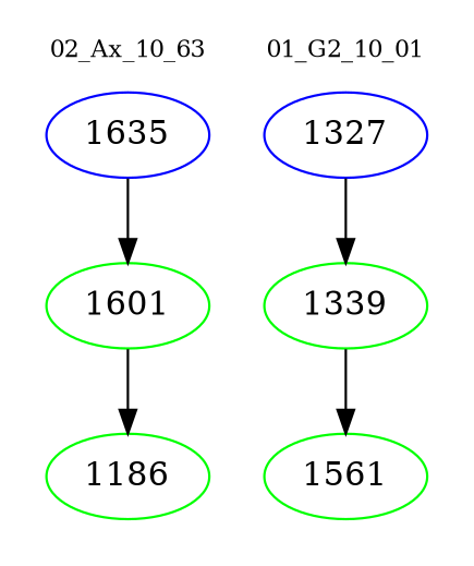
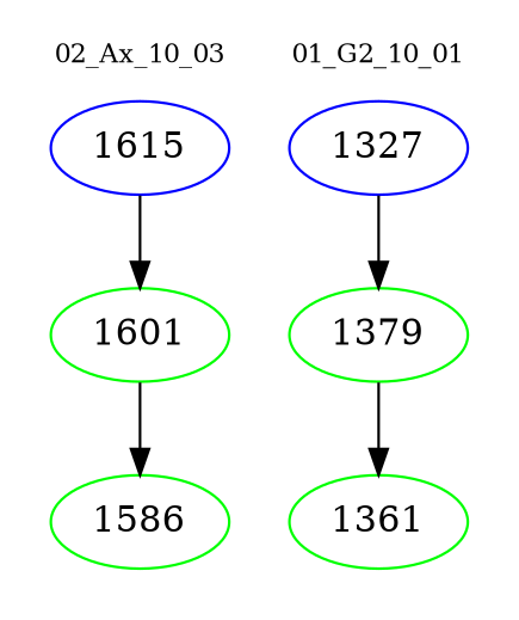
  digraph {
    node [color=green]
    edge [color=black]
    n1 [label=1601]
-   n2 [label=1186]
-   n3 [color=blue label=1635]
-   n4 [label=1339]
+   n2 [label=1586]
+   n3 [color=blue label=1615]
+   n4 [label=1379]
    n5 [color=blue label=1327]
-   n6 [label=1561]
+   n6 [label=1361]
    subgraph cluster_1 {
      color=white
      fontsize=10
-     label="02_Ax_10_63"
+     label="02_Ax_10_03"
      n1
      n2
      n3
    }
    subgraph cluster_2 {
      color=white
      fontsize=10
      label="01_G2_10_01"
      n4
      n5
      n6
    }
    n1 -> n2
    n3 -> n1
    n4 -> n6
    n5 -> n4
  }
